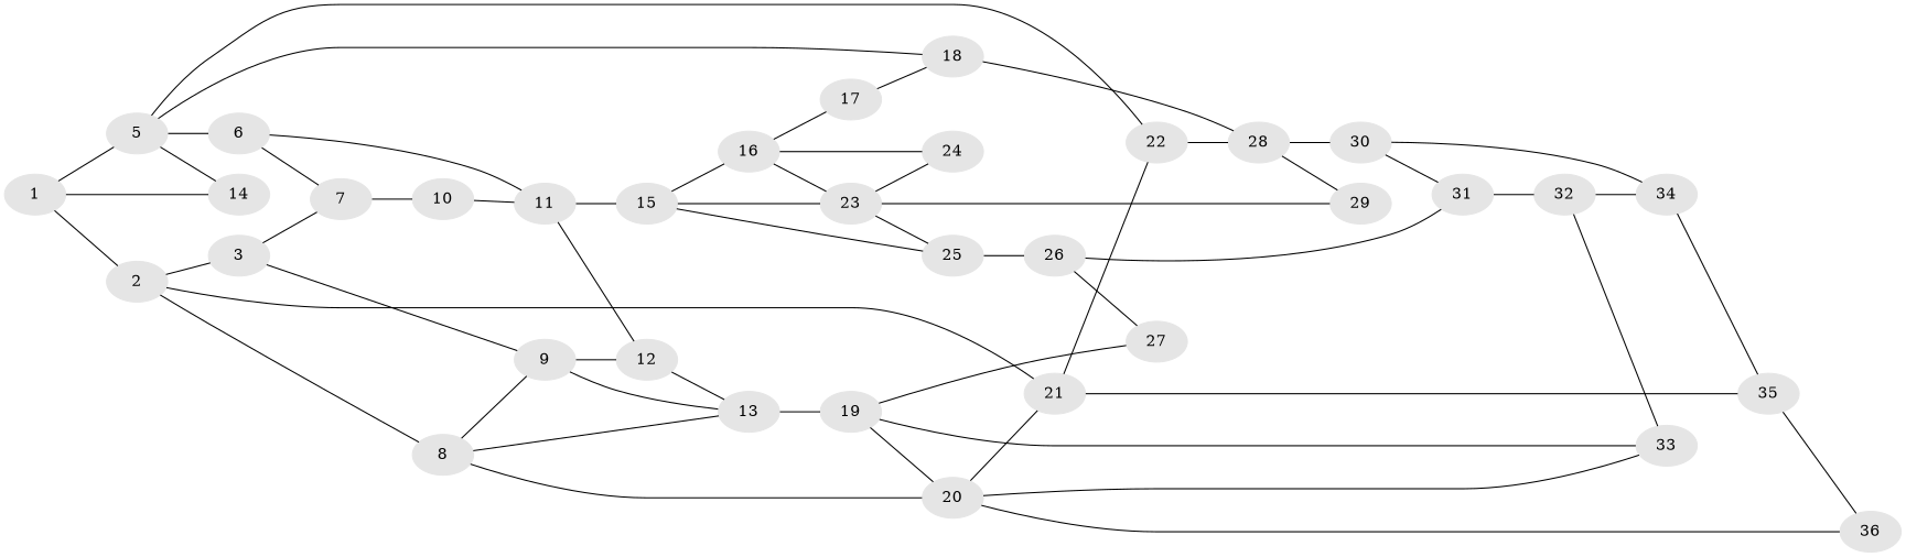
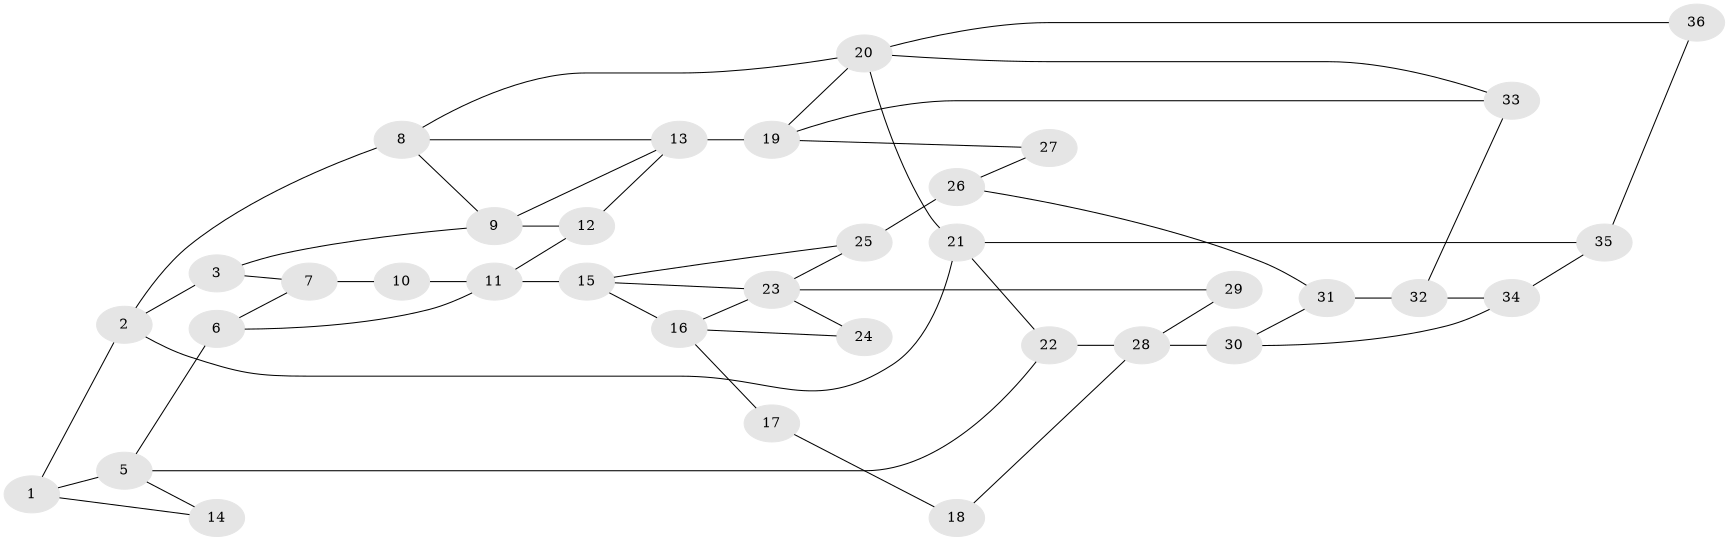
  graph {
    rankdir=LR
    node [color=gray90 style=filled]
    edge [weight=1.0]
    1
    2
    5
    14
    3
    8
    21
    6
    18
    22
    7
    9
    13
    20
    35
    10
    12
    11
    28
    15
    19
    33
    36
    16
    23
    25
    27
    17
    24
    29
    26
    30
    31
    32
    34
    1 -- 2
    1 -- 5
    1 -- 14 [weight=2.0]
    2 -- 3
    2 -- 8
    2 -- 21
    5 -- 14
    5 -- 6 [weight=2.0]
-   5 -- 18
    5 -- 22
    3 -- 7
    3 -- 9
    8 -- 9
    8 -- 13
    8 -- 20 [weight=2.0]
    21 -- 22
    21 -- 35
    6 -- 7 [weight=2.0]
    6 -- 11
    18 -- 28
    22 -- 28
    7 -- 10 [weight=2.0]
    9 -- 13
    9 -- 12 [weight=2.0]
    13 -- 19 [weight=2.0]
    20 -- 21
    20 -- 33
    20 -- 36 [weight=2.0]
    35 -- 36
    10 -- 11
    12 -- 13
    11 -- 12 [weight=2.0]
    11 -- 15 [weight=2.0]
    28 -- 29
    28 -- 30 [weight=2.0]
    15 -- 16
    15 -- 23
    15 -- 25
    19 -- 20
    19 -- 33
    19 -- 27 [weight=2.0]
    16 -- 23
    16 -- 17 [weight=2.0]
    16 -- 24 [weight=2.0]
    23 -- 25
    23 -- 24
    23 -- 29 [weight=2.0]
    25 -- 26
    17 -- 18
    26 -- 27
    26 -- 31
    30 -- 31 [weight=2.0]
    30 -- 34 [weight=2.0]
    31 -- 32
    32 -- 33
    32 -- 34 [weight=2.0]
    34 -- 35
  }
